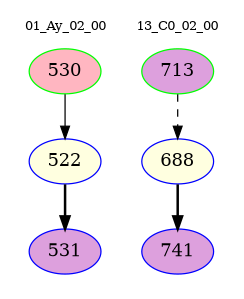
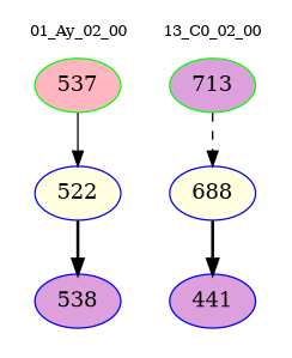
  digraph {
    node [color=blue fillcolor=plum style=filled]
    edge [color=black style=bold]
-   n1 [color=green fillcolor=lightpink label=530]
+   n1 [color=green fillcolor=lightpink label=537]
    n2 [fillcolor=lightyellow label=522]
-   n3 [label=531]
+   n3 [label=538]
    n4 [color=green label=713]
    n5 [fillcolor=lightyellow label=688]
-   n6 [label=741]
+   n6 [label=441]
    subgraph cluster_1 {
      color=white
      fontsize=10
      label="01_Ay_02_00"
      n1
      n2
      n3
    }
    subgraph cluster_2 {
      color=white
      fontsize=10
      label="13_C0_02_00"
      n4
      n5
      n6
    }
    n1 -> n2 [style=solid]
    n2 -> n3
    n4 -> n5 [style=dashed]
    n5 -> n6
  }
